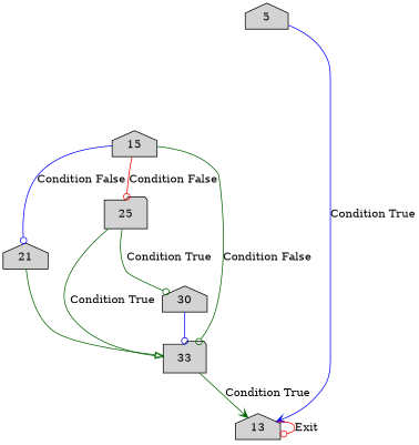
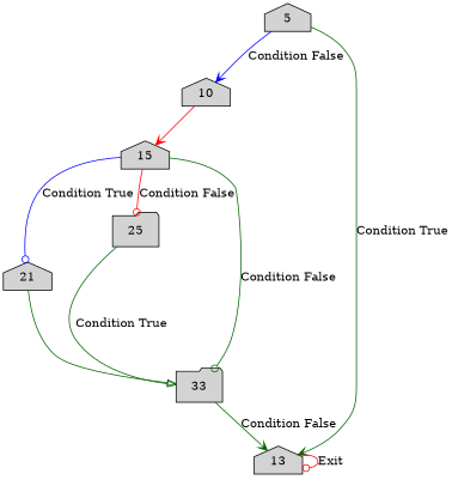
  digraph {
    node [shape=house style=filled]
    edge [arrowhead=odot color=darkgreen]
    n1 [label=5]
+   n2 [label=10]
    n3 [label=13]
    n4 [label=15]
    n5 [label=21]
    n6 [label=25 shape=folder]
    n7 [label=33 shape=folder]
-   n8 [label=30]
-   n1 -> n3 [arrowhead=vee color=blue label="Condition True"]
+   n1 -> n2 [arrowhead=vee color=blue label="Condition False"]
+   n1 -> n3 [arrowhead=vee label="Condition True"]
+   n2 -> n4 [arrowhead=vee color=red]
    n3 -> n3 [color=red label=Exit]
-   n4 -> n5 [color=blue label="Condition False"]
+   n4 -> n5 [color=blue label="Condition True"]
    n4 -> n6 [color=red label="Condition False"]
    n4 -> n7 [label="Condition False"]
    n5 -> n7 [arrowhead=onormal]
    n6 -> n7 [arrowhead=onormal label="Condition True"]
-   n6 -> n8 [label="Condition True"]
-   n7 -> n3 [arrowhead=vee label="Condition True"]
-   n8 -> n7 [color=blue]
+   n7 -> n3 [arrowhead=vee label="Condition False"]
  }
